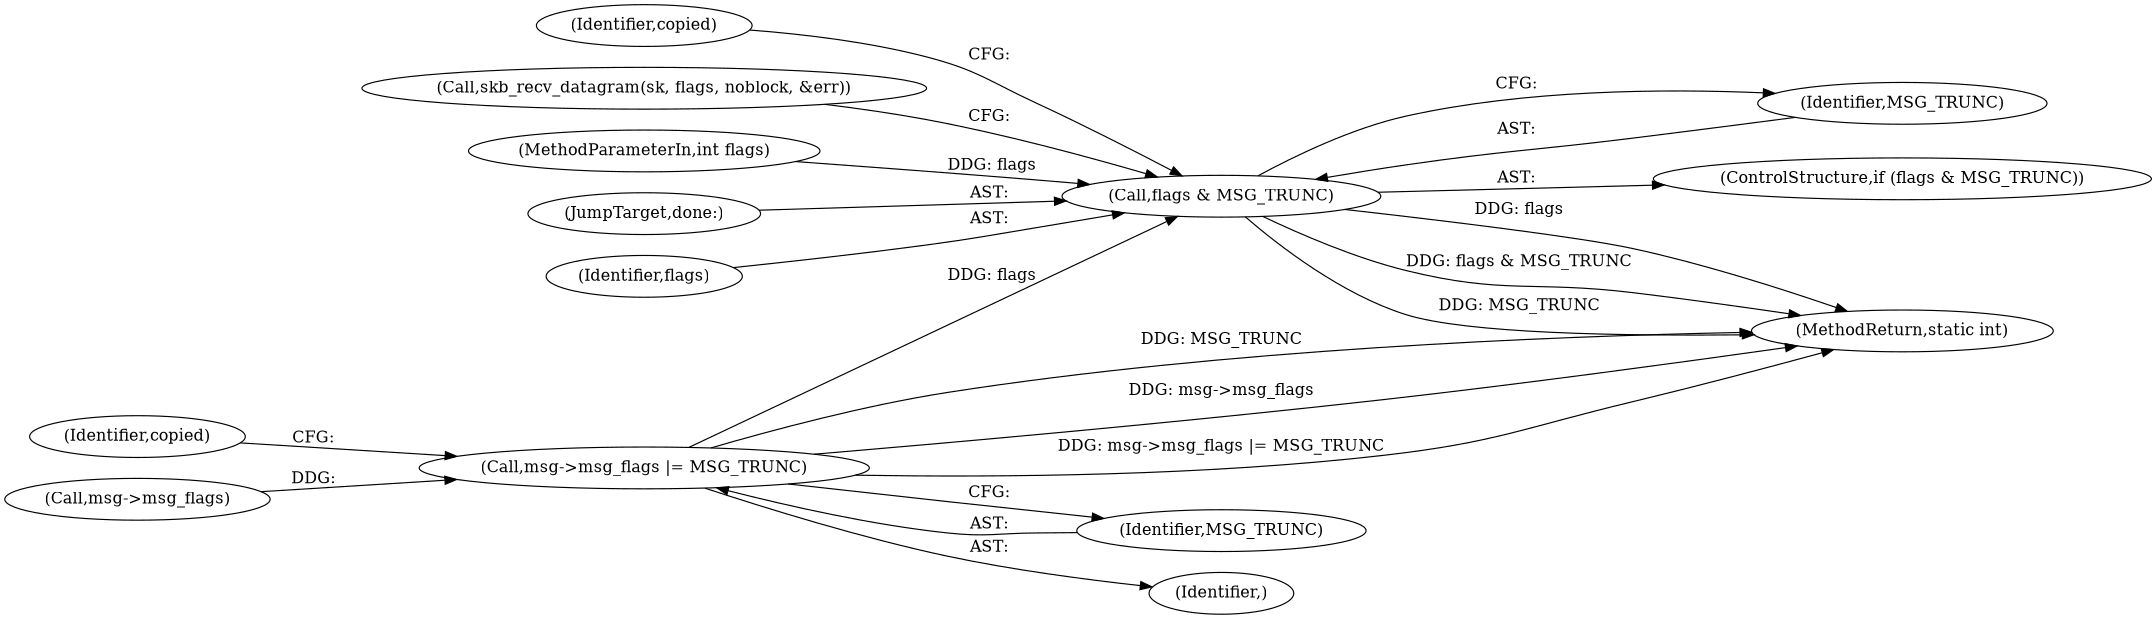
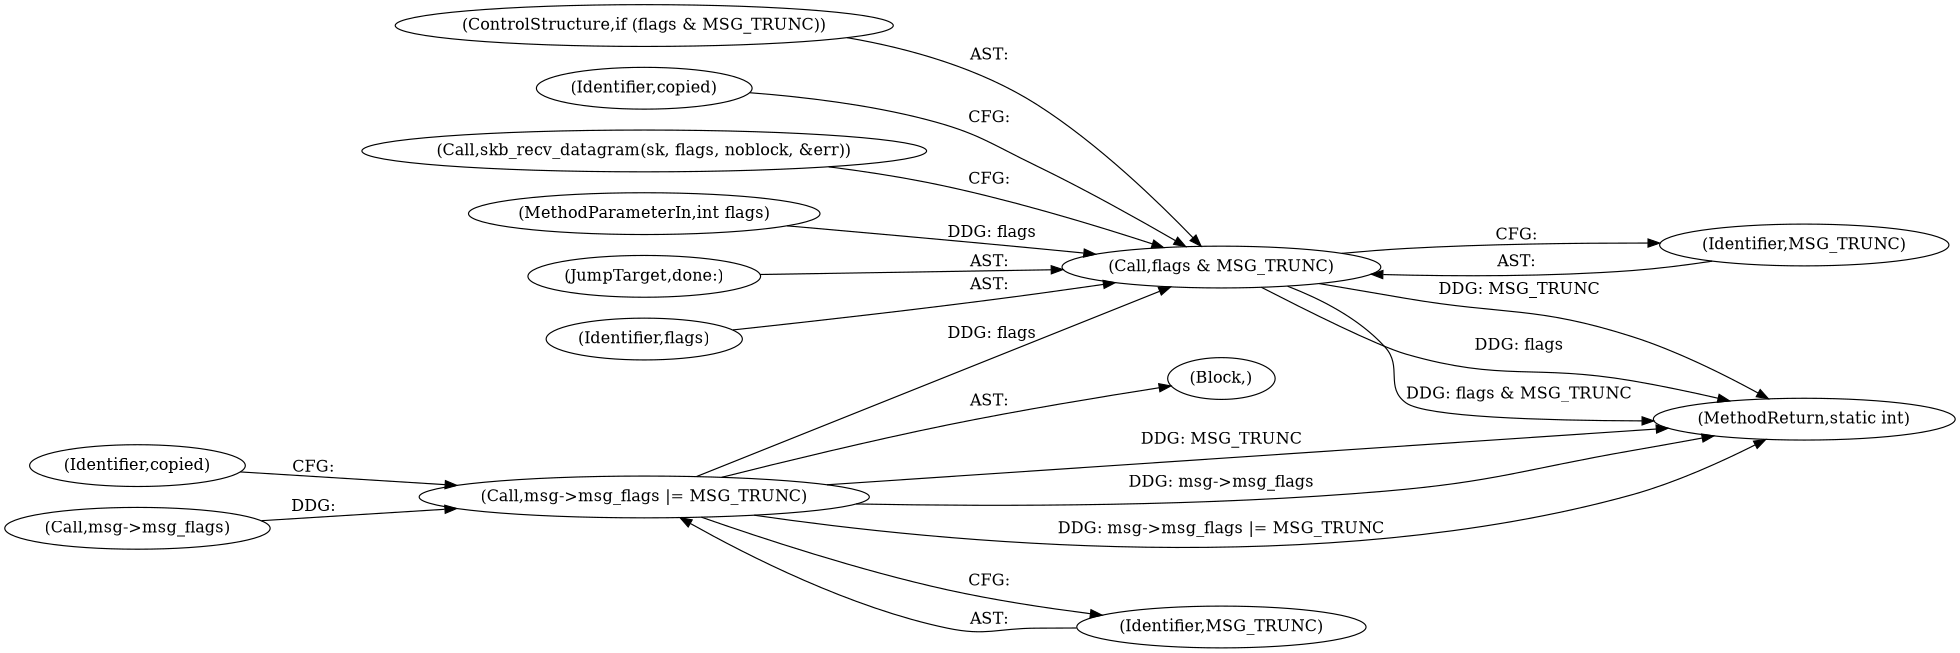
  digraph {
    rankdir=LR
    n1 [label="(Call,msg->msg_flags |= MSG_TRUNC)"]
    n2 [label="(Call,flags & MSG_TRUNC)"]
-   n3 [label="(Identifier,)"]
+   n3 [label="(Block,)"]
    n4 [label="(MethodReturn,static int)"]
    n5 [label="(Identifier,MSG_TRUNC)"]
    n6 [label="(Identifier,MSG_TRUNC)"]
    n7 [label="(ControlStructure,if (flags & MSG_TRUNC))"]
    n8 [label="(Identifier,copied)"]
    n9 [label="(Call,skb_recv_datagram(sk, flags, noblock, &err))"]
    n10 [label="(Identifier,copied)"]
    n11 [label="(MethodParameterIn,int flags)"]
    n12 [label="(JumpTarget,done:)"]
    n13 [label="(Call,msg->msg_flags)"]
    n14 [label="(Identifier,flags)"]
    n1 -> n2 [label="DDG: flags"]
    n1 -> n3 [label="AST: "]
    n1 -> n4 [label="DDG: MSG_TRUNC"]
    n1 -> n4 [label="DDG: msg->msg_flags"]
    n1 -> n4 [label="DDG: msg->msg_flags |= MSG_TRUNC"]
    n1 -> n5 [label="CFG: "]
    n2 -> n4 [label="DDG: flags"]
    n2 -> n4 [label="DDG: flags & MSG_TRUNC"]
    n2 -> n4 [label="DDG: MSG_TRUNC"]
    n2 -> n6 [label="CFG: "]
-   n2 -> n7 [label="AST: "]
+   n7 -> n2 [label="AST: "]
    n5 -> n1 [label="AST: "]
    n6 -> n2 [label="AST: "]
    n8 -> n2 [label="CFG: "]
    n9 -> n2 [label="CFG: "]
    n10 -> n1 [label="CFG: "]
    n11 -> n2 [label="DDG: flags"]
    n12 -> n2 [label="AST: "]
    n13 -> n1 [label="DDG: "]
    n14 -> n2 [label="AST: "]
  }
